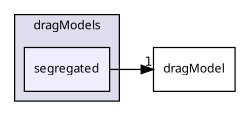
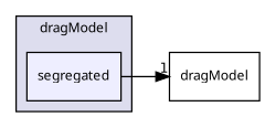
  digraph {
    compound=true
    rankdir=LR
    fontname="Noto Sans"
    node [fontname="Noto Sans" fontsize=10 shape=box]
    n1 [fillcolor="#eeeeff" label=segregated pencolor=black style=filled]
    n2 [label=dragModel]
    subgraph cluster_1 {
      bgcolor="#ddddee"
      fontsize=10
-     label=dragModels
+     label=dragModel
      pencolor=black
      n1
    }
    n1 -> n2 [headlabel=1 labeldistance=1.5 labelfontname=Helvetica labelfontsize=10 fontname="Noto Sans"]
  }
